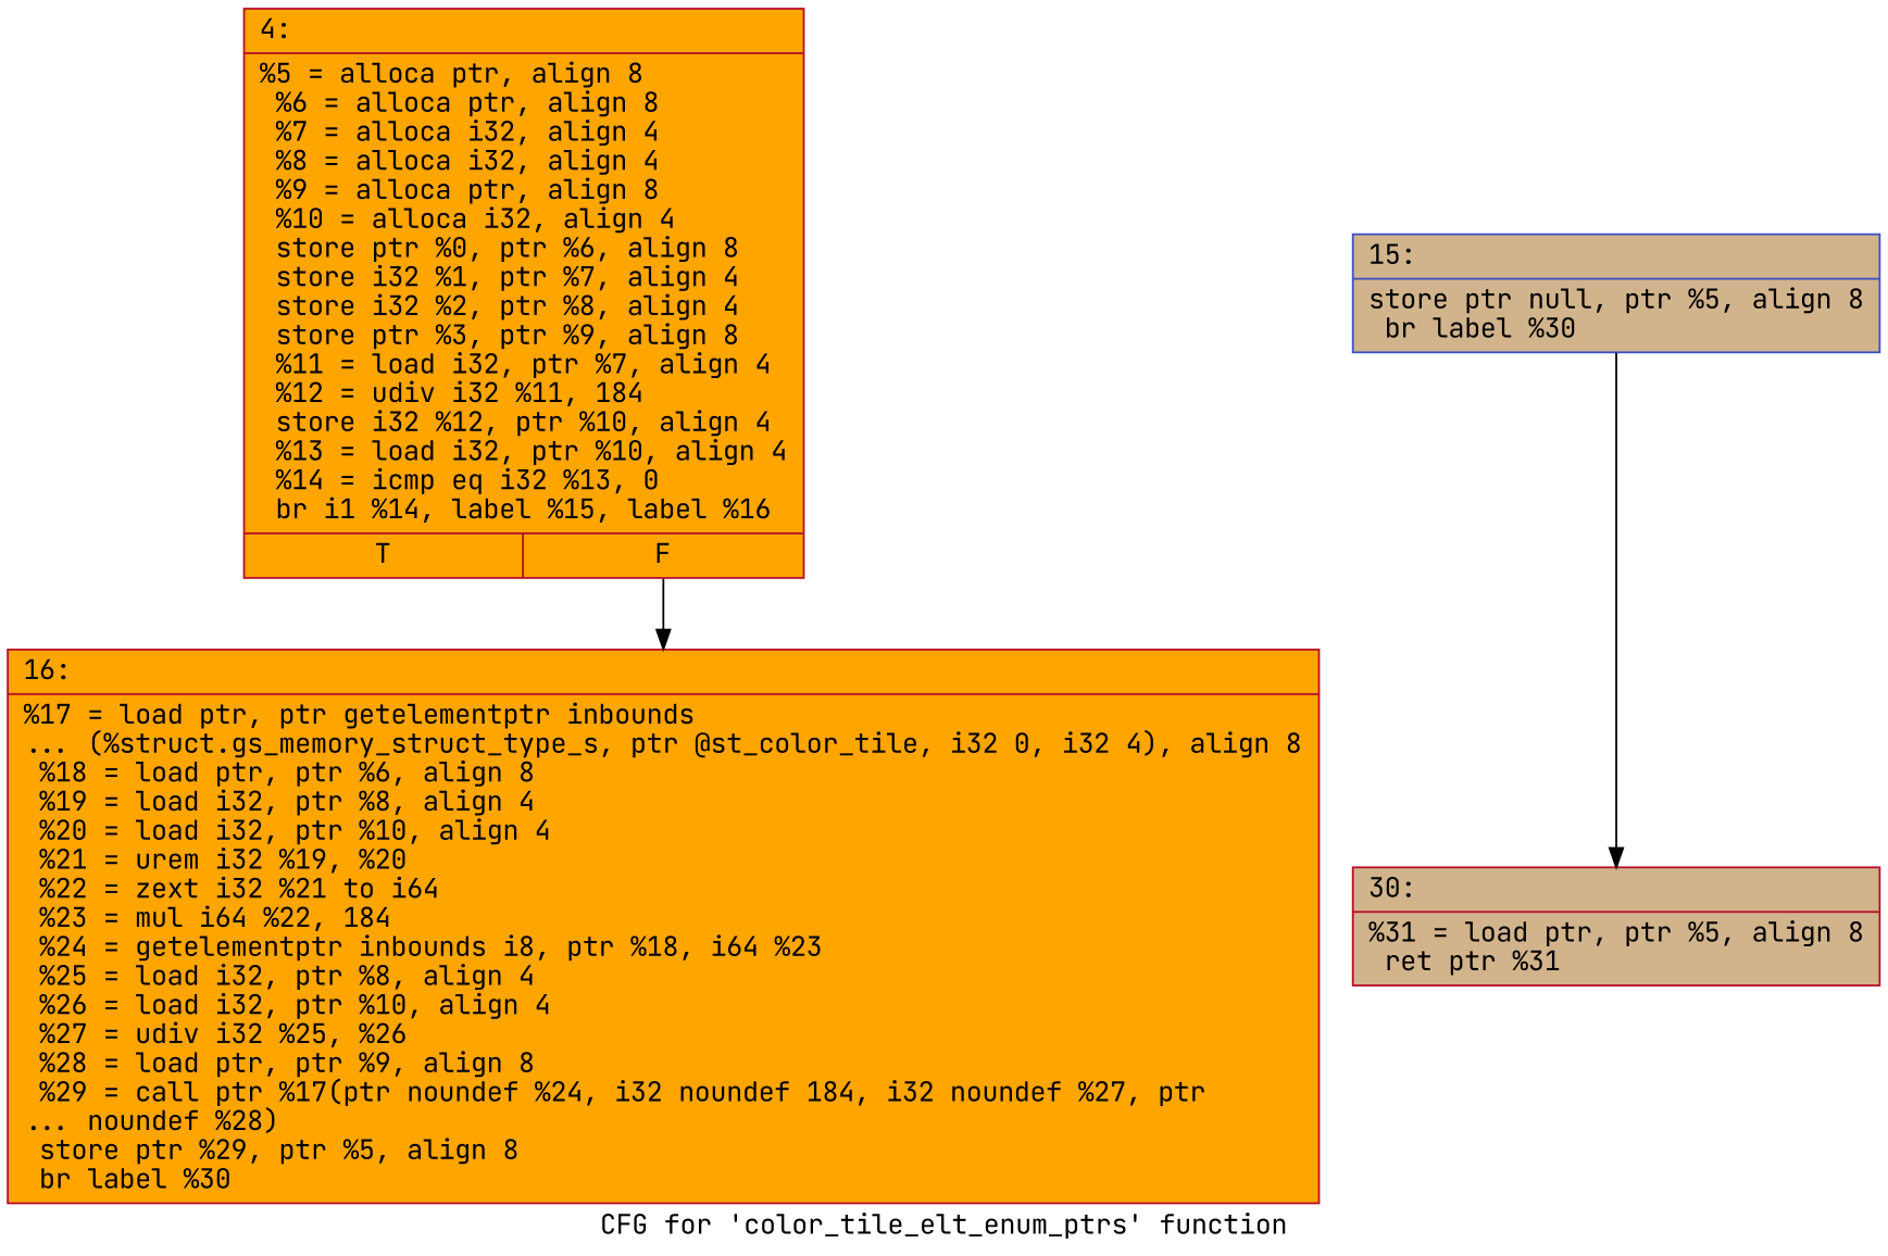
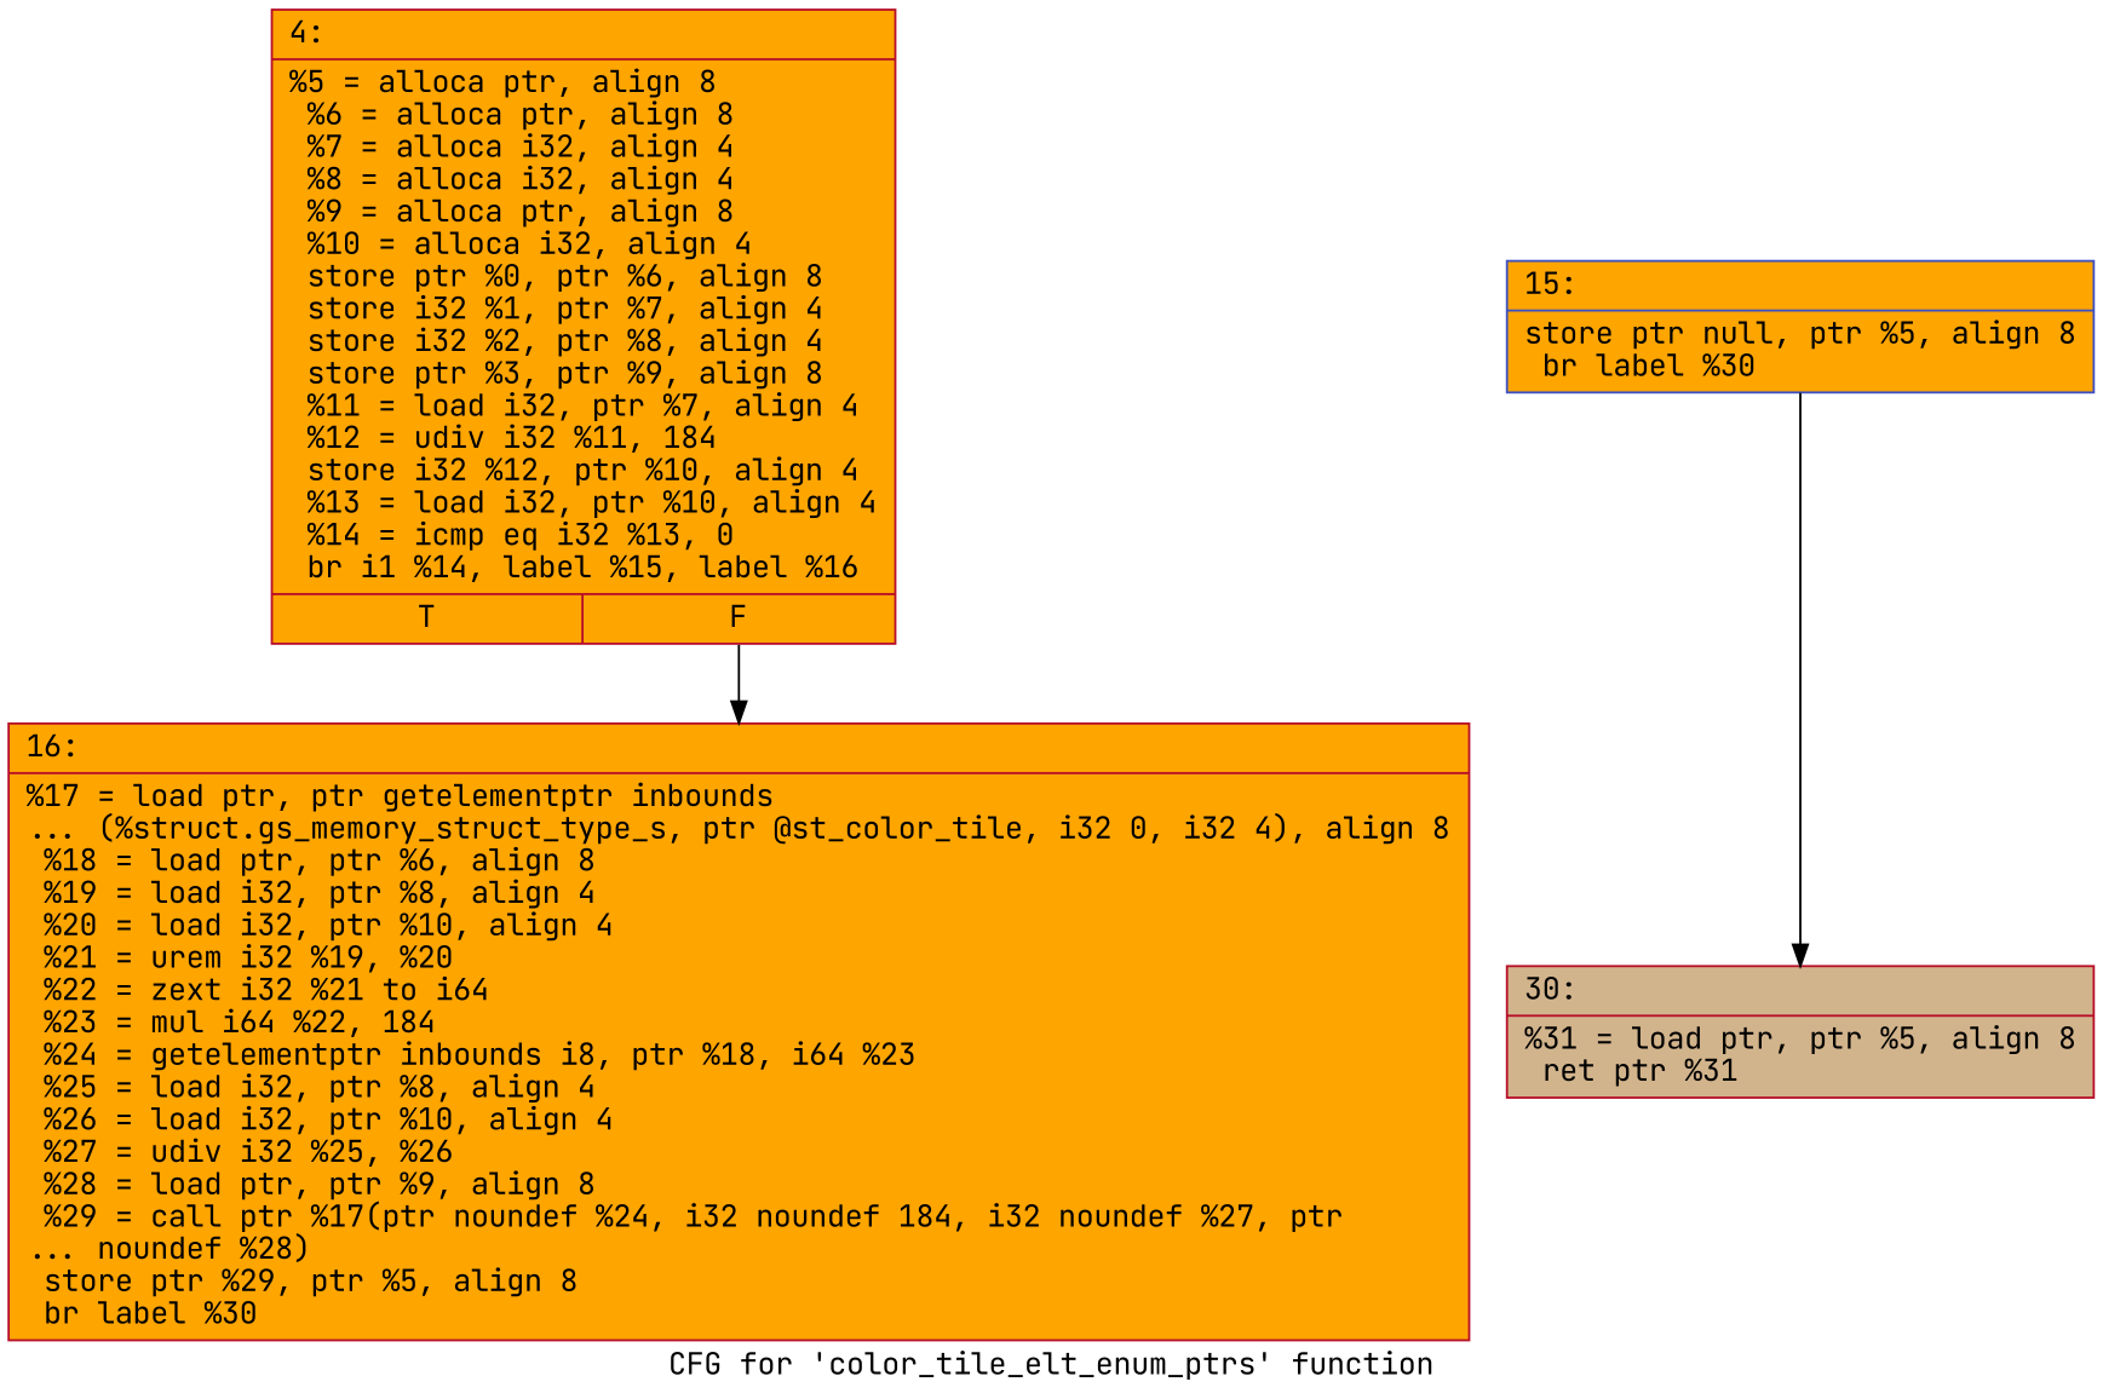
  digraph {
    fontname="JetBrains Mono"
    label="CFG for 'color_tile_elt_enum_ptrs' function"
    node [color="#b70d28ff" fillcolor=orange fontname="JetBrains Mono" shape=record style=filled]
    edge [fontname="JetBrains Mono"]
    n1 [label="{4:\l|  %5 = alloca ptr, align 8\l  %6 = alloca ptr, align 8\l  %7 = alloca i32, align 4\l  %8 = alloca i32, align 4\l  %9 = alloca ptr, align 8\l  %10 = alloca i32, align 4\l  store ptr %0, ptr %6, align 8\l  store i32 %1, ptr %7, align 4\l  store i32 %2, ptr %8, align 4\l  store ptr %3, ptr %9, align 8\l  %11 = load i32, ptr %7, align 4\l  %12 = udiv i32 %11, 184\l  store i32 %12, ptr %10, align 4\l  %13 = load i32, ptr %10, align 4\l  %14 = icmp eq i32 %13, 0\l  br i1 %14, label %15, label %16\l|{<s0>T|<s1>F}}"]
    n2 [label="{16:\l|  %17 = load ptr, ptr getelementptr inbounds\l... (%struct.gs_memory_struct_type_s, ptr @st_color_tile, i32 0, i32 4), align 8\l  %18 = load ptr, ptr %6, align 8\l  %19 = load i32, ptr %8, align 4\l  %20 = load i32, ptr %10, align 4\l  %21 = urem i32 %19, %20\l  %22 = zext i32 %21 to i64\l  %23 = mul i64 %22, 184\l  %24 = getelementptr inbounds i8, ptr %18, i64 %23\l  %25 = load i32, ptr %8, align 4\l  %26 = load i32, ptr %10, align 4\l  %27 = udiv i32 %25, %26\l  %28 = load ptr, ptr %9, align 8\l  %29 = call ptr %17(ptr noundef %24, i32 noundef 184, i32 noundef %27, ptr\l... noundef %28)\l  store ptr %29, ptr %5, align 8\l  br label %30\l}"]
-   n3 [color="#3d50c3ff" fillcolor=tan label="{15:\l|  store ptr null, ptr %5, align 8\l  br label %30\l}"]
+   n3 [color="#3d50c3ff" label="{15:\l|  store ptr null, ptr %5, align 8\l  br label %30\l}"]
    n4 [fillcolor=tan label="{30:\l|  %31 = load ptr, ptr %5, align 8\l  ret ptr %31\l}"]
    n1 -> n2 [tailport=s1]
    n3 -> n4
  }
